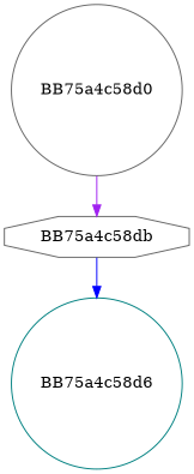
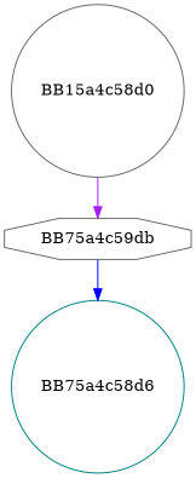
  digraph {
    splines=ortho
    node [color=gray40 shape=circle]
-   BB75a4c58db [shape=octagon]
-   BB75a4c58d0
+   BB75a4c58db [shape=octagon label=BB75a4c59db]
+   BB75a4c58d0 [label=BB15a4c58d0]
    BB75a4c58d6 [color=teal]
    BB75a4c58db -> BB75a4c58d6 [color=blue]
    BB75a4c58d0 -> BB75a4c58db [color=purple]
  }
